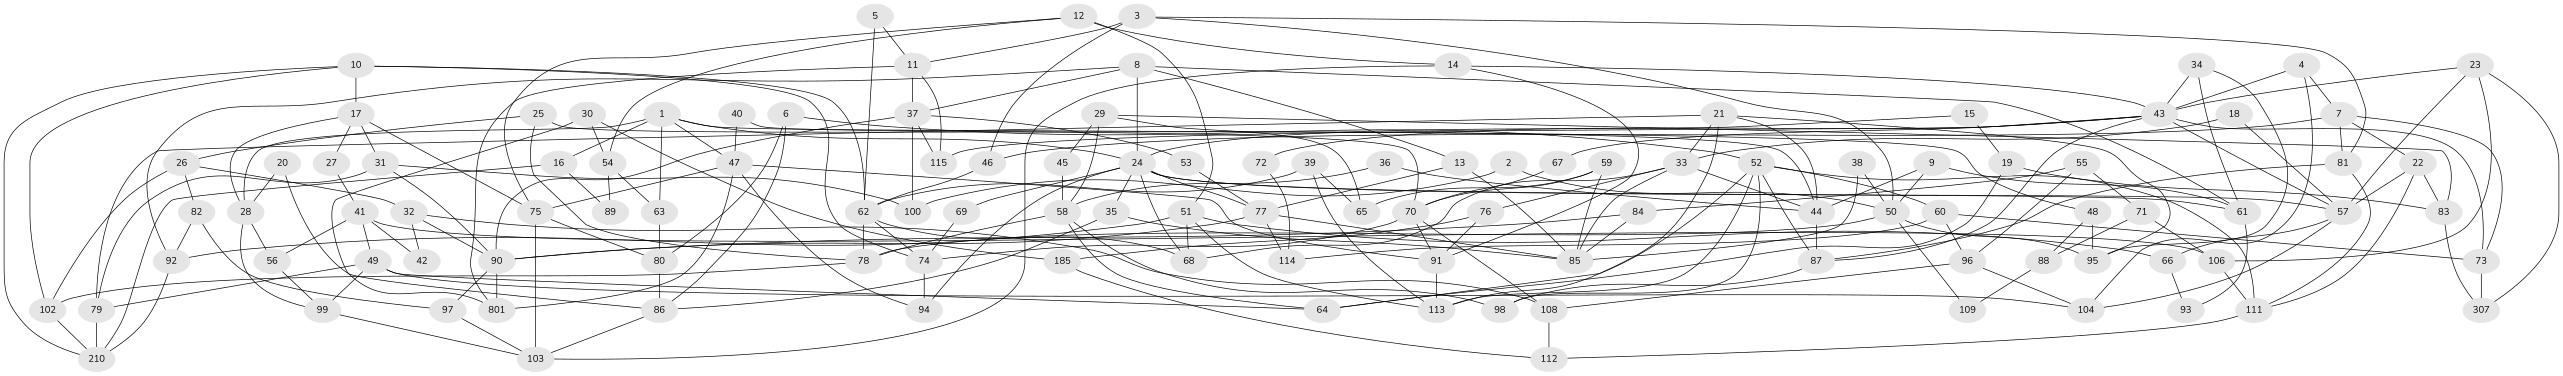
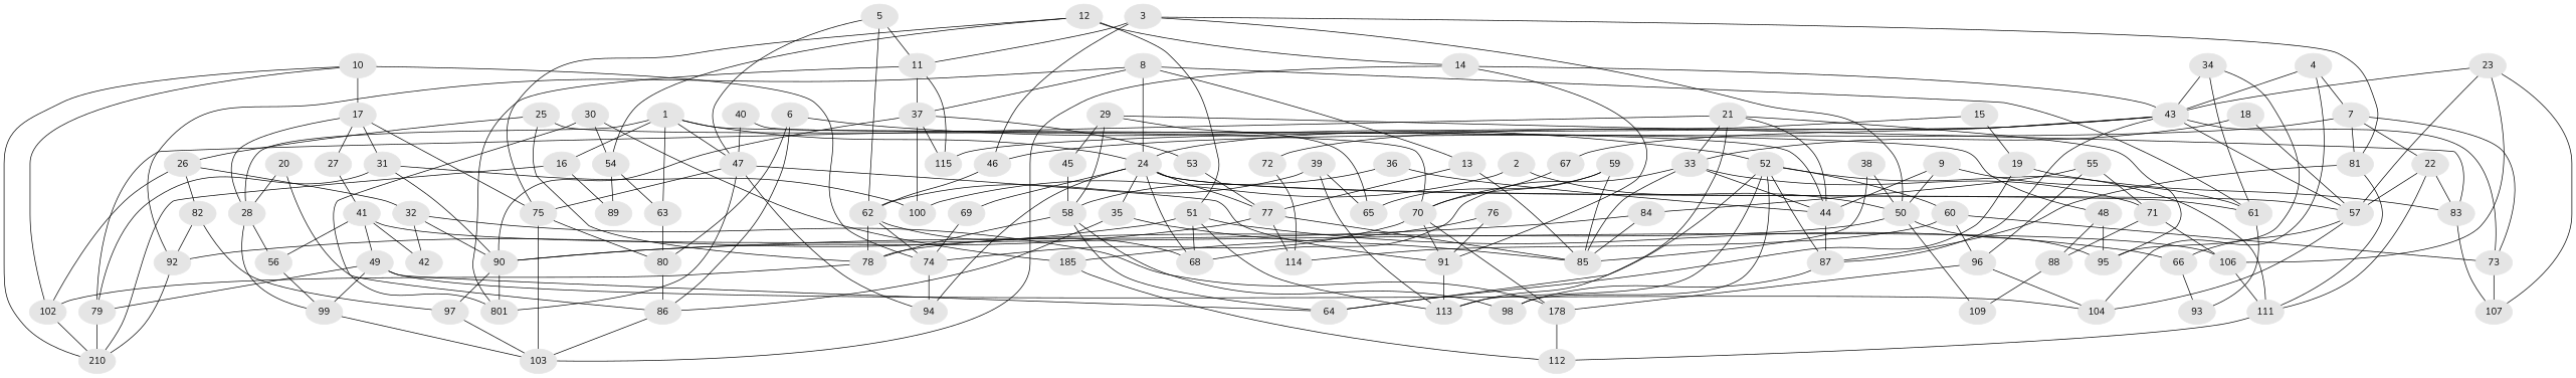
  graph {
    fontname=Nunito
    node [color=gray90 fontname=Nunito style=filled]
    edge [fontname=Nunito]
    1
    16
    24
    28
    47
    48
    63
    n8 [label=210]
    89
    61
    77
    57
    35
    68
    69
    94
    56
    99
    n19 [label=801]
    75
    91
    95
    88
    80
    2
    50
    100
    78
    109
    3
    11
    46
    81
    37
    115
    62
    111
    87
    4
    7
    43
    104
    22
    73
    67
    72
    5
    74
    6
    52
    86
    64
    113
    60
    98
    103
    83
-   107 [label=307]
+   107
    8
    13
    92
    85
    90
    53
    93
    9
    44
    10
    17
    102
    27
    31
    12
    14
    51
    54
    66
    114
    15
    19
    41
    79
    18
    33
    76
    20
    21
    112
    23
    106
    25
    26
    32
    82
    42
-   108
+   108 [label=178]
    97
    49
    29
    45
    58
    65
    30
    n104 [label=185]
    34
    36
    38
    39
    40
    70
    96
    55
    71
    84
    59
    1 -- 16
    1 -- 24
    1 -- 28
    1 -- 47
    1 -- 48
    1 -- 63
    16 -- n8
    16 -- 89
    24 -- 61
    24 -- 77
    24 -- 57
    24 -- 35
    24 -- 68
    24 -- 69
    24 -- 94
    28 -- 56
    28 -- 99
    47 -- 94
    47 -- n19
    47 -- 75
    47 -- 91
    48 -- 95
    48 -- 88
    63 -- 80
    61 -- 93
    77 -- 85
    77 -- 90
    77 -- 114
    57 -- 104
    57 -- 66
    35 -- 86
    35 -- 85
    69 -- 74
    56 -- 99
    99 -- 103
    75 -- 80
    75 -- 103
    91 -- 113
    88 -- 109
    80 -- 86
    2 -- 50
    2 -- 100
    50 -- 95
    50 -- 78
    50 -- 109
    78 -- 102
    3 -- 50
    3 -- 11
    3 -- 46
    3 -- 81
    11 -- n19
    11 -- 37
    11 -- 115
    46 -- 62
    81 -- 111
    81 -- 87
    37 -- 100
    37 -- 115
    37 -- 90
    37 -- 53
    62 -- 68
    62 -- 78
    62 -- 74
    111 -- 112
    87 -- 98
    4 -- 7
    4 -- 43
    4 -- 104
    7 -- 46
    7 -- 81
    7 -- 22
    7 -- 73
    43 -- 57
    43 -- 115
    43 -- 87
    43 -- 73
    43 -- 67
    43 -- 72
    22 -- 57
    22 -- 111
    22 -- 83
    73 -- 107
    67 -- 70
    72 -- 114
+   5 -- 47
    5 -- 11
    5 -- 62
    74 -- 94
    6 -- 80
    6 -- 52
    6 -- 86
    52 -- 111
    52 -- 87
    52 -- 64
    52 -- 113
    52 -- 60
    52 -- 98
    86 -- 103
    60 -- 73
    60 -- 114
    60 -- 96
    83 -- 107
    8 -- 24
    8 -- 61
    8 -- 37
    8 -- 13
    8 -- 92
    13 -- 77
    13 -- 85
    92 -- n8
    90 -- n19
    90 -- 97
    53 -- 77
    9 -- 61
    9 -- 50
    9 -- 44
    44 -- 87
    10 -- n8
-   10 -- 62
    10 -- 74
    10 -- 17
    10 -- 102
    17 -- 28
    17 -- 75
    17 -- 27
    17 -- 31
    102 -- n8
    27 -- 41
    31 -- 100
    31 -- 90
    31 -- 79
    12 -- 75
    12 -- 14
    12 -- 51
    12 -- 54
    14 -- 91
    14 -- 43
    14 -- 103
    51 -- 68
    51 -- 113
    51 -- 92
    51 -- 66
    54 -- 63
    54 -- 89
    66 -- 93
    15 -- 24
    15 -- 19
    19 -- 64
    19 -- 83
    41 -- 56
    41 -- 106
    41 -- 42
    41 -- 49
    79 -- n8
    18 -- 57
    18 -- 33
    33 -- 68
    33 -- 85
    33 -- 44
-   33 -- 76
+   33 -- 71
    76 -- 91
    76 -- n104
    20 -- 28
    20 -- 86
    21 -- 95
    21 -- 113
    21 -- 44
    21 -- 79
    21 -- 33
    23 -- 57
    23 -- 43
    23 -- 107
    23 -- 106
    106 -- 111
    25 -- 78
    25 -- 44
    25 -- 26
    26 -- 102
    26 -- 32
    26 -- 82
    32 -- 90
    32 -- 42
    32 -- 108
    82 -- 92
    82 -- 97
    108 -- 112
    97 -- 103
    49 -- 99
    49 -- 104
    49 -- 64
    49 -- 79
    29 -- 83
    29 -- 45
    29 -- 58
    29 -- 65
    45 -- 58
    58 -- 78
    58 -- 64
    58 -- 98
    30 -- n19
    30 -- 54
    30 -- n104
    n104 -- 112
    34 -- 61
    34 -- 95
    34 -- 43
    36 -- 44
    36 -- 58
    38 -- 50
    38 -- 85
    39 -- 62
    39 -- 113
    39 -- 65
    40 -- 47
    40 -- 70
    70 -- 91
    70 -- 74
    70 -- 108
    96 -- 104
    96 -- 108
    55 -- 96
    55 -- 71
    55 -- 84
    71 -- 88
    71 -- 106
    84 -- 85
    84 -- 90
    59 -- 85
    59 -- 65
    59 -- 70
  }
